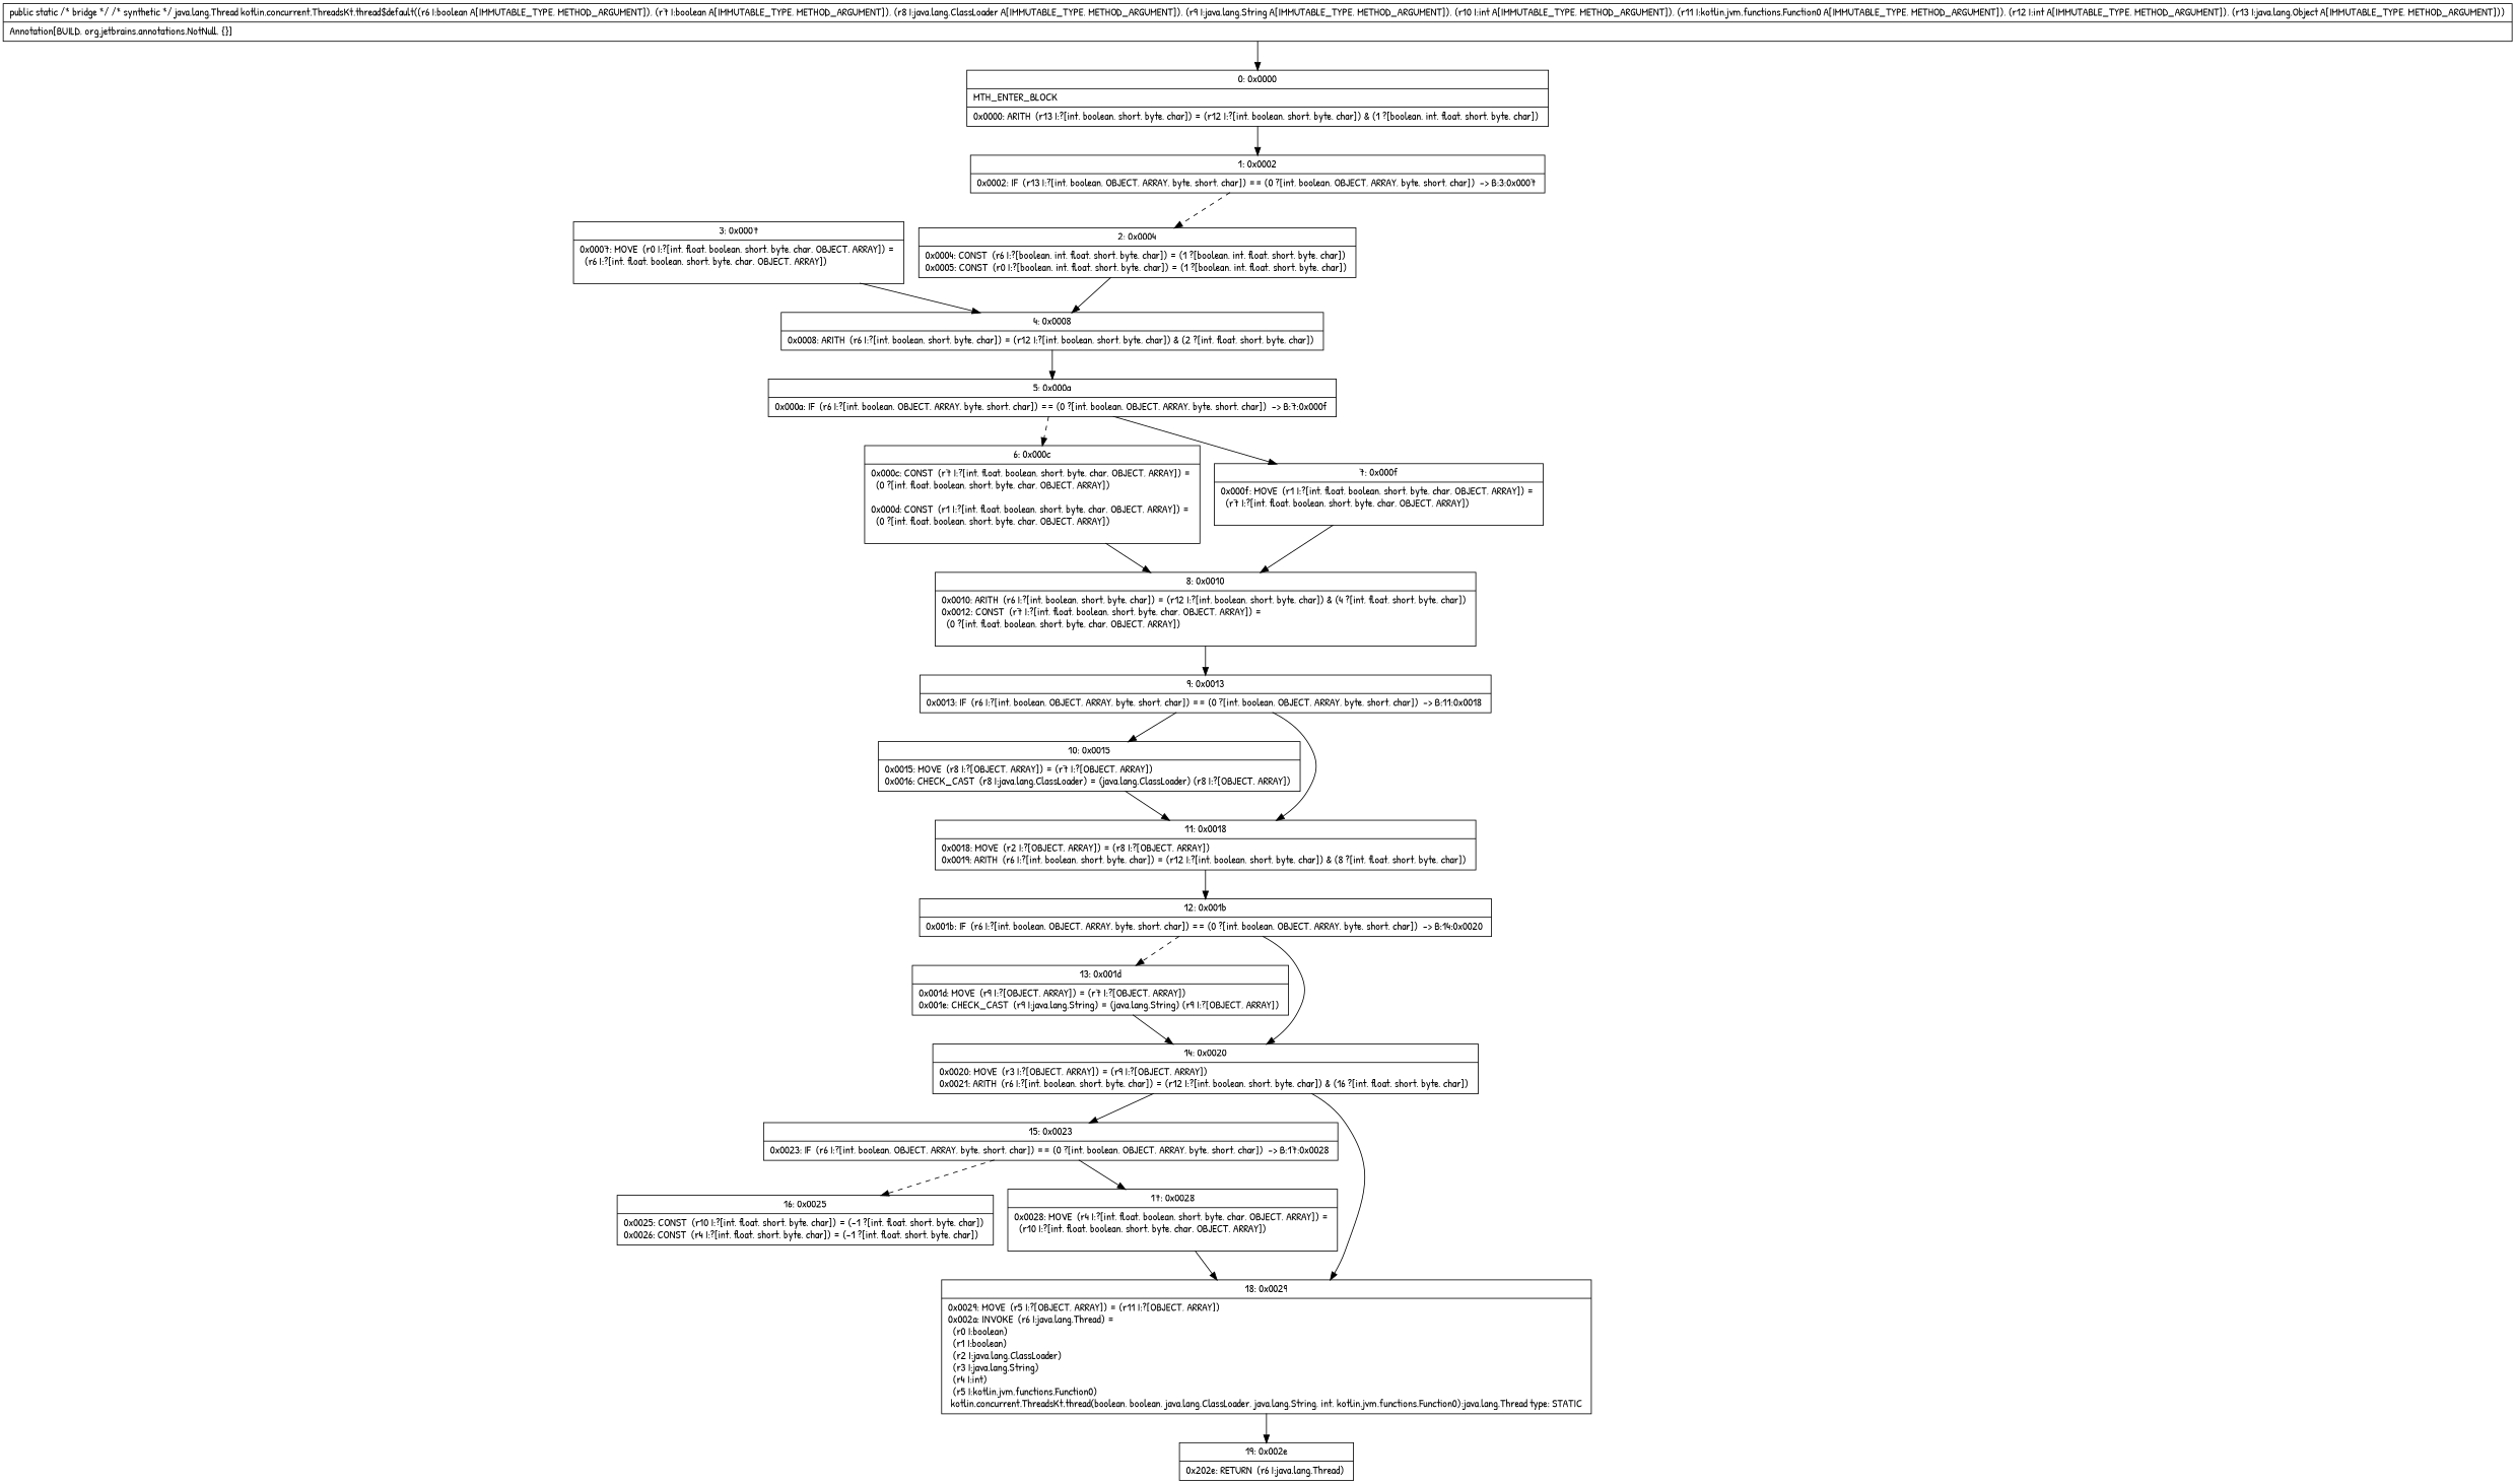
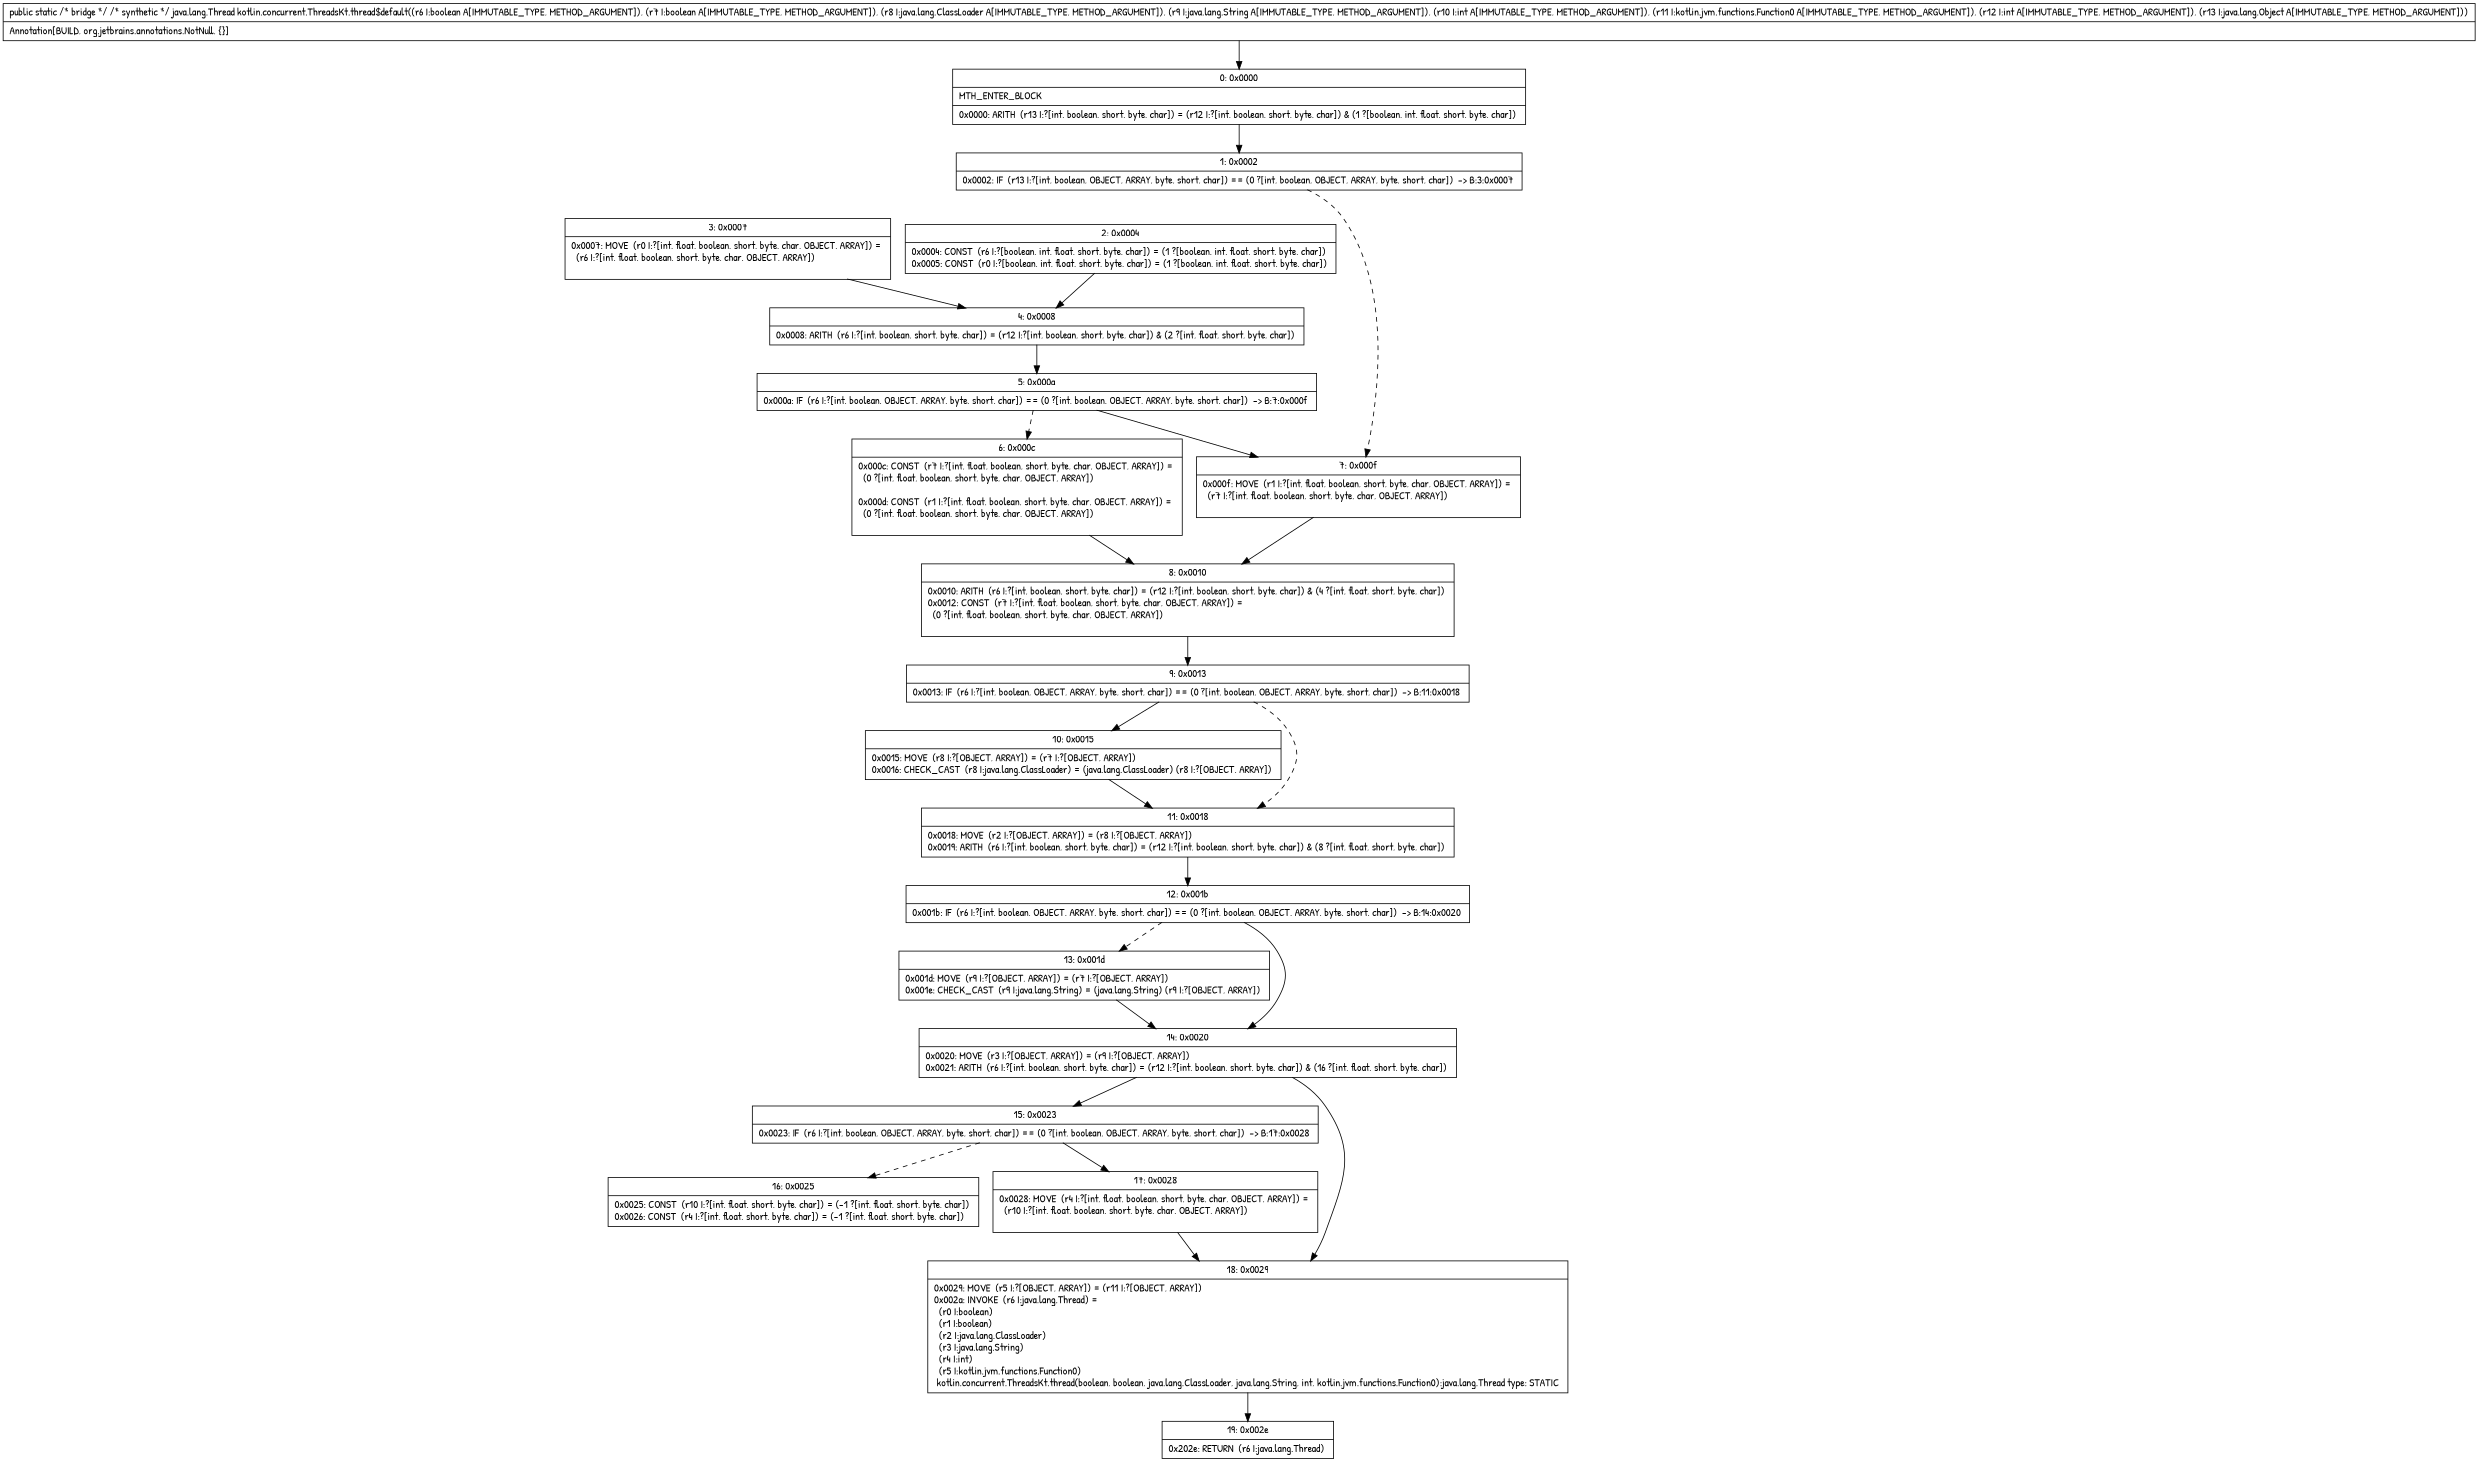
  digraph {
    fontname="Patrick Hand"
    node [fontname="Patrick Hand" shape=record]
    edge [fontname="Patrick Hand"]
    n1 [label="{0\:\ 0x0000|MTH_ENTER_BLOCK\l|0x0000: ARITH  (r13 I:?[int, boolean, short, byte, char]) = (r12 I:?[int, boolean, short, byte, char]) & (1 ?[boolean, int, float, short, byte, char]) \l}"]
    n2 [label="{1\:\ 0x0002|0x0002: IF  (r13 I:?[int, boolean, OBJECT, ARRAY, byte, short, char]) == (0 ?[int, boolean, OBJECT, ARRAY, byte, short, char])  \-\> B:3:0x0007 \l}"]
    n3 [label="{2\:\ 0x0004|0x0004: CONST  (r6 I:?[boolean, int, float, short, byte, char]) = (1 ?[boolean, int, float, short, byte, char]) \l0x0005: CONST  (r0 I:?[boolean, int, float, short, byte, char]) = (1 ?[boolean, int, float, short, byte, char]) \l}"]
    n4 [label="{4\:\ 0x0008|0x0008: ARITH  (r6 I:?[int, boolean, short, byte, char]) = (r12 I:?[int, boolean, short, byte, char]) & (2 ?[int, float, short, byte, char]) \l}"]
    n5 [label="{3\:\ 0x0007|0x0007: MOVE  (r0 I:?[int, float, boolean, short, byte, char, OBJECT, ARRAY]) = \l  (r6 I:?[int, float, boolean, short, byte, char, OBJECT, ARRAY])\l \l}"]
    n6 [label="{5\:\ 0x000a|0x000a: IF  (r6 I:?[int, boolean, OBJECT, ARRAY, byte, short, char]) == (0 ?[int, boolean, OBJECT, ARRAY, byte, short, char])  \-\> B:7:0x000f \l}"]
    n7 [label="{6\:\ 0x000c|0x000c: CONST  (r7 I:?[int, float, boolean, short, byte, char, OBJECT, ARRAY]) = \l  (0 ?[int, float, boolean, short, byte, char, OBJECT, ARRAY])\l \l0x000d: CONST  (r1 I:?[int, float, boolean, short, byte, char, OBJECT, ARRAY]) = \l  (0 ?[int, float, boolean, short, byte, char, OBJECT, ARRAY])\l \l}"]
    n8 [label="{7\:\ 0x000f|0x000f: MOVE  (r1 I:?[int, float, boolean, short, byte, char, OBJECT, ARRAY]) = \l  (r7 I:?[int, float, boolean, short, byte, char, OBJECT, ARRAY])\l \l}"]
    n9 [label="{8\:\ 0x0010|0x0010: ARITH  (r6 I:?[int, boolean, short, byte, char]) = (r12 I:?[int, boolean, short, byte, char]) & (4 ?[int, float, short, byte, char]) \l0x0012: CONST  (r7 I:?[int, float, boolean, short, byte, char, OBJECT, ARRAY]) = \l  (0 ?[int, float, boolean, short, byte, char, OBJECT, ARRAY])\l \l}"]
    n10 [label="{9\:\ 0x0013|0x0013: IF  (r6 I:?[int, boolean, OBJECT, ARRAY, byte, short, char]) == (0 ?[int, boolean, OBJECT, ARRAY, byte, short, char])  \-\> B:11:0x0018 \l}"]
    n11 [label="{10\:\ 0x0015|0x0015: MOVE  (r8 I:?[OBJECT, ARRAY]) = (r7 I:?[OBJECT, ARRAY]) \l0x0016: CHECK_CAST  (r8 I:java.lang.ClassLoader) = (java.lang.ClassLoader) (r8 I:?[OBJECT, ARRAY]) \l}"]
    n12 [label="{11\:\ 0x0018|0x0018: MOVE  (r2 I:?[OBJECT, ARRAY]) = (r8 I:?[OBJECT, ARRAY]) \l0x0019: ARITH  (r6 I:?[int, boolean, short, byte, char]) = (r12 I:?[int, boolean, short, byte, char]) & (8 ?[int, float, short, byte, char]) \l}"]
    n13 [label="{12\:\ 0x001b|0x001b: IF  (r6 I:?[int, boolean, OBJECT, ARRAY, byte, short, char]) == (0 ?[int, boolean, OBJECT, ARRAY, byte, short, char])  \-\> B:14:0x0020 \l}"]
    n14 [label="{13\:\ 0x001d|0x001d: MOVE  (r9 I:?[OBJECT, ARRAY]) = (r7 I:?[OBJECT, ARRAY]) \l0x001e: CHECK_CAST  (r9 I:java.lang.String) = (java.lang.String) (r9 I:?[OBJECT, ARRAY]) \l}"]
    n15 [label="{14\:\ 0x0020|0x0020: MOVE  (r3 I:?[OBJECT, ARRAY]) = (r9 I:?[OBJECT, ARRAY]) \l0x0021: ARITH  (r6 I:?[int, boolean, short, byte, char]) = (r12 I:?[int, boolean, short, byte, char]) & (16 ?[int, float, short, byte, char]) \l}"]
    n16 [label="{15\:\ 0x0023|0x0023: IF  (r6 I:?[int, boolean, OBJECT, ARRAY, byte, short, char]) == (0 ?[int, boolean, OBJECT, ARRAY, byte, short, char])  \-\> B:17:0x0028 \l}"]
    n17 [label="{18\:\ 0x0029|0x0029: MOVE  (r5 I:?[OBJECT, ARRAY]) = (r11 I:?[OBJECT, ARRAY]) \l0x002a: INVOKE  (r6 I:java.lang.Thread) = \l  (r0 I:boolean)\l  (r1 I:boolean)\l  (r2 I:java.lang.ClassLoader)\l  (r3 I:java.lang.String)\l  (r4 I:int)\l  (r5 I:kotlin.jvm.functions.Function0)\l kotlin.concurrent.ThreadsKt.thread(boolean, boolean, java.lang.ClassLoader, java.lang.String, int, kotlin.jvm.functions.Function0):java.lang.Thread type: STATIC \l}"]
    n18 [label="{16\:\ 0x0025|0x0025: CONST  (r10 I:?[int, float, short, byte, char]) = (\-1 ?[int, float, short, byte, char]) \l0x0026: CONST  (r4 I:?[int, float, short, byte, char]) = (\-1 ?[int, float, short, byte, char]) \l}"]
    n19 [label="{17\:\ 0x0028|0x0028: MOVE  (r4 I:?[int, float, boolean, short, byte, char, OBJECT, ARRAY]) = \l  (r10 I:?[int, float, boolean, short, byte, char, OBJECT, ARRAY])\l \l}"]
    n20 [label="{19\:\ 0x002e|0x202e: RETURN  (r6 I:java.lang.Thread) \l}"]
    n21 [label="{public static \/* bridge *\/ \/* synthetic *\/ java.lang.Thread kotlin.concurrent.ThreadsKt.thread$default((r6 I:boolean A[IMMUTABLE_TYPE, METHOD_ARGUMENT]), (r7 I:boolean A[IMMUTABLE_TYPE, METHOD_ARGUMENT]), (r8 I:java.lang.ClassLoader A[IMMUTABLE_TYPE, METHOD_ARGUMENT]), (r9 I:java.lang.String A[IMMUTABLE_TYPE, METHOD_ARGUMENT]), (r10 I:int A[IMMUTABLE_TYPE, METHOD_ARGUMENT]), (r11 I:kotlin.jvm.functions.Function0 A[IMMUTABLE_TYPE, METHOD_ARGUMENT]), (r12 I:int A[IMMUTABLE_TYPE, METHOD_ARGUMENT]), (r13 I:java.lang.Object A[IMMUTABLE_TYPE, METHOD_ARGUMENT]))  | Annotation[BUILD, org.jetbrains.annotations.NotNull, \{\}]\l}"]
    n1 -> n2
-   n2 -> n3 [style=dashed]
+   n2 -> n8 [style=dashed]
    n3 -> n4
    n4 -> n6
    n5 -> n4
    n6 -> n7 [style=dashed]
    n6 -> n8
    n7 -> n9
    n8 -> n9
    n9 -> n10
    n10 -> n11 [style=solid]
-   n10 -> n12
+   n10 -> n12 [style=dashed]
    n11 -> n12
    n12 -> n13
    n13 -> n14 [style=dashed]
    n13 -> n15
    n14 -> n15
    n15 -> n16
    n15 -> n17
    n16 -> n18 [style=dashed]
    n16 -> n19
    n17 -> n20
    n19 -> n17
    n21 -> n1
  }
